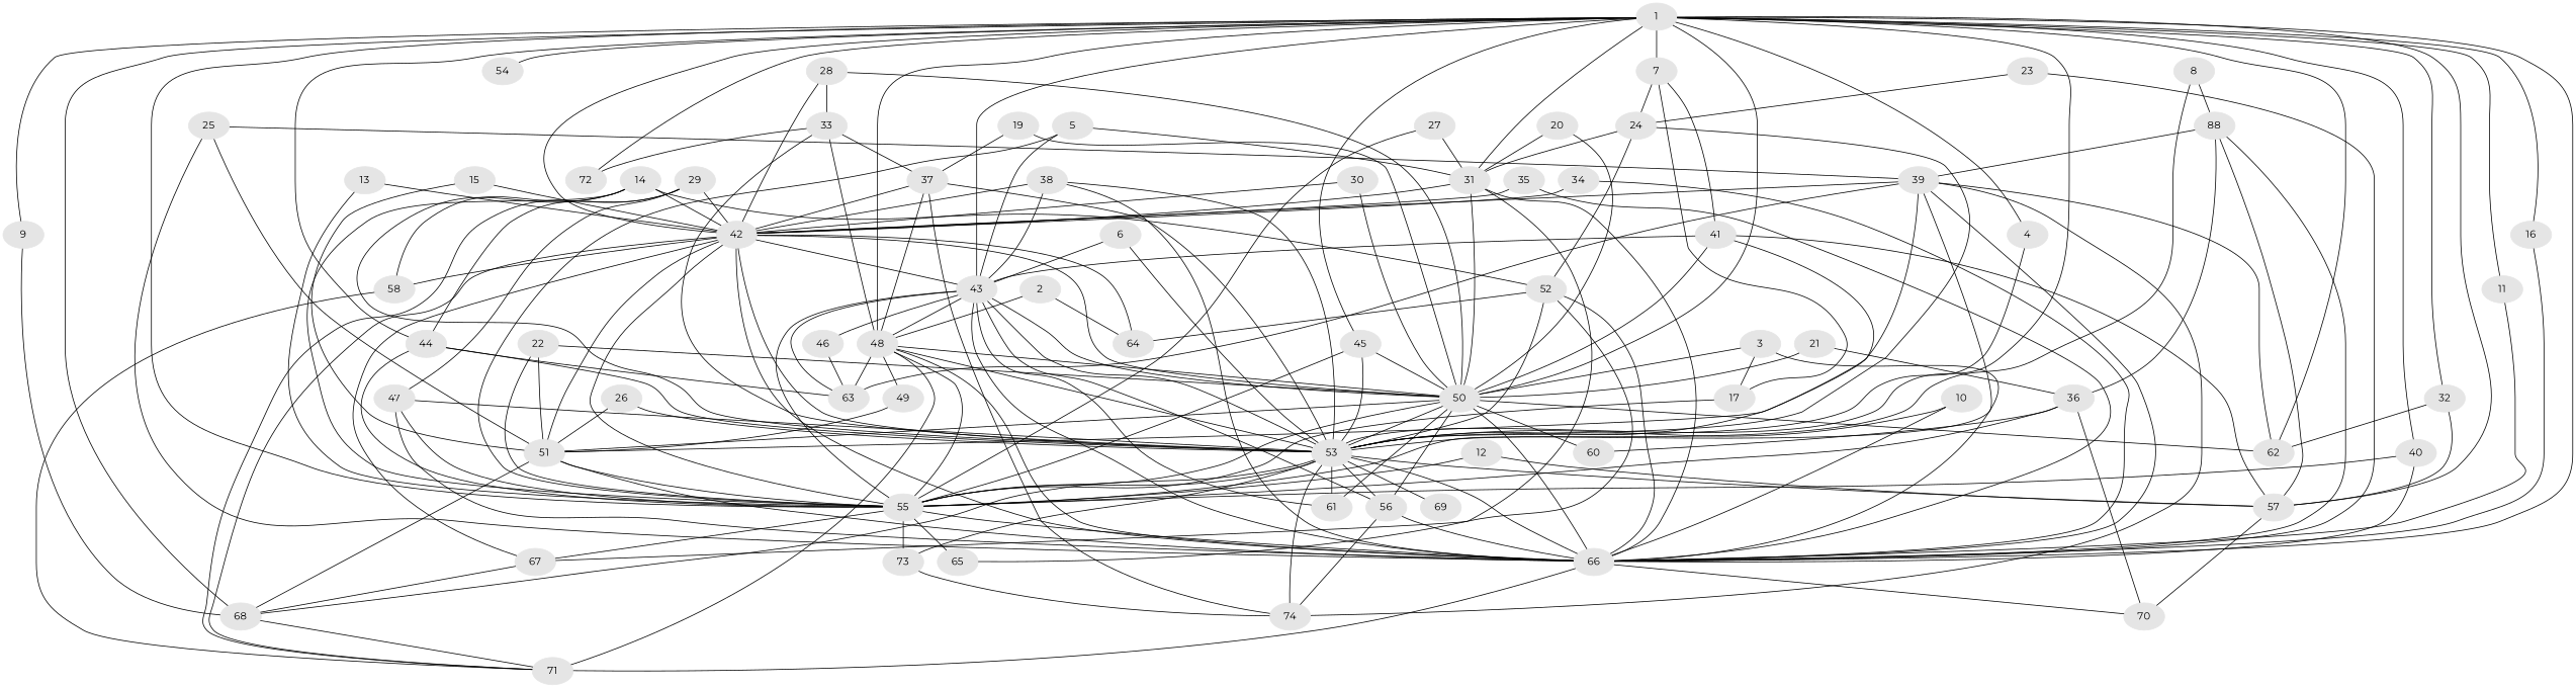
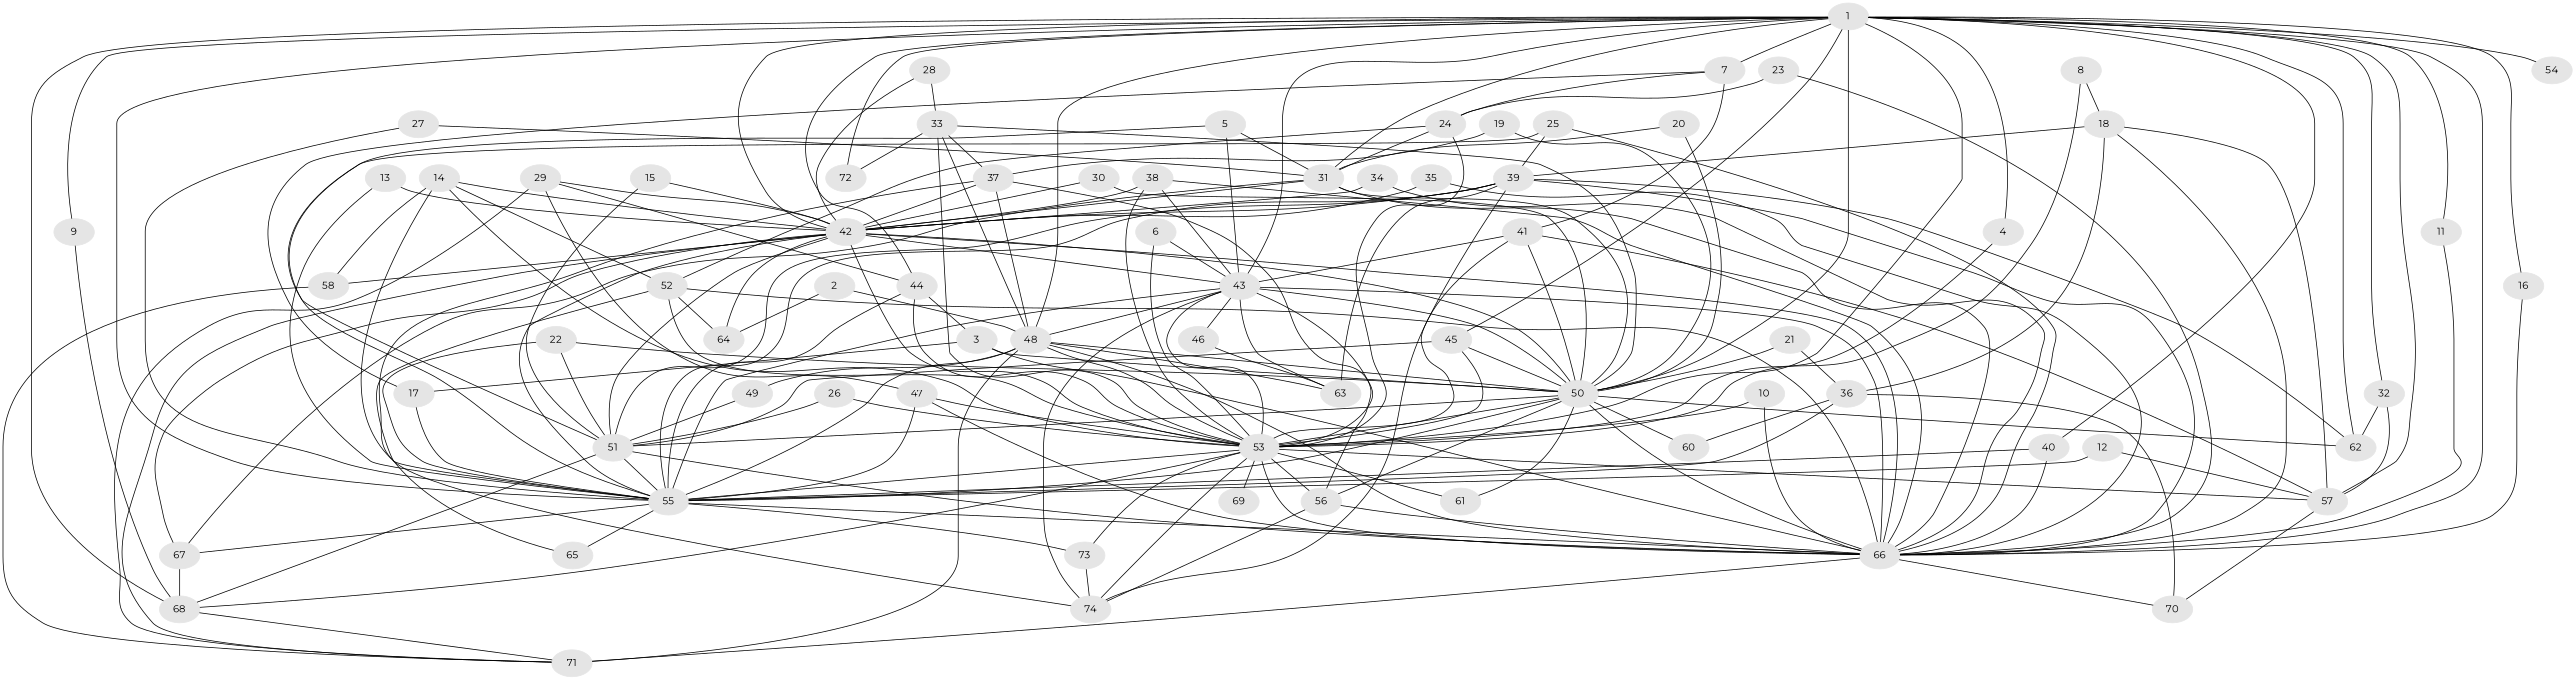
  graph {
    fontname=Montserrat
    node [color=gray90 fontname=Montserrat style=filled]
    edge [fontname=Montserrat weight=1.0]
    1
    4
    7
    9
    11
    16
    31
    32
    40
    42
    43
    44
    45
    48
    50
    53
    54
    55
    57
    62
    66
    68
    72
    17
    24
    41
    67
    64
    58
    51
    71
    74
    63
    46
    56
    49
    60
    61
    69
    73
    65
    70
    2
    3
    5
    6
    52
    8
-   18 [label=88]
+   18
    36
    39
    10
    12
    13
    14
    15
    19
    37
    20
    21
    22
    23
    25
    26
    27
    28
    33
    29
    47
    30
    34
    35
    38
    1 -- 4
    1 -- 7 [weight=2.0]
    1 -- 9
    1 -- 11
    1 -- 16
    1 -- 31
    1 -- 32
    1 -- 40
    1 -- 42 [weight=2.0]
    1 -- 43 [weight=3.0]
    1 -- 44
    1 -- 45
    1 -- 48 [weight=3.0]
    1 -- 50 [weight=2.0]
    1 -- 53 [weight=2.0]
    1 -- 54 [weight=2.0]
    1 -- 55 [weight=2.0]
    1 -- 57 [weight=2.0]
    1 -- 62
    1 -- 66 [weight=6.0]
    1 -- 68 [weight=2.0]
    1 -- 72
    4 -- 53
    7 -- 17
    7 -- 24
    7 -- 41
    9 -- 68
    11 -- 66
    16 -- 66
    31 -- 42
    31 -- 50
    31 -- 66
    31 -- 67
    32 -- 57
    32 -- 62
    40 -- 55
    40 -- 66
    42 -- 43
    42 -- 50
    42 -- 53
    42 -- 55
    42 -- 66 [weight=2.0]
    42 -- 67
    42 -- 64 [weight=2.0]
    42 -- 58
    42 -- 51
    42 -- 71
    43 -- 48
    43 -- 50
    43 -- 53
    43 -- 55
    43 -- 66 [weight=3.0]
-   43 -- 61
+   43 -- 74
    43 -- 63
    43 -- 46
    43 -- 56
    44 -- 53
    44 -- 55
-   44 -- 63
+   44 -- 3
    45 -- 50
    45 -- 53
-   45 -- 55
+   45 -- 51
    48 -- 50
    48 -- 53 [weight=2.0]
    48 -- 55 [weight=2.0]
    48 -- 66 [weight=2.0]
    48 -- 71 [weight=3.0]
    48 -- 63
    48 -- 49
    50 -- 53
    50 -- 55
    50 -- 62
    50 -- 66 [weight=2.0]
    50 -- 51
    50 -- 56
    50 -- 60
    50 -- 61
    53 -- 55
    53 -- 57
    53 -- 66 [weight=2.0]
    53 -- 68
    53 -- 74
    53 -- 56
    53 -- 61
    53 -- 69
    53 -- 73
    55 -- 66 [weight=2.0]
    55 -- 67
    55 -- 73
    55 -- 65
    57 -- 70
    66 -- 71
    66 -- 70
    68 -- 71
    17 -- 55
    24 -- 31
    24 -- 53
    24 -- 52
    41 -- 43
    41 -- 50 [weight=2.0]
    41 -- 53
    41 -- 57
    67 -- 68
    58 -- 71
    51 -- 55
    51 -- 66
    51 -- 68
    46 -- 63
    56 -- 66 [weight=2.0]
    56 -- 74
    49 -- 51
    73 -- 74
    2 -- 48
    2 -- 64
    3 -- 50
    3 -- 66
    3 -- 17
    5 -- 31
    5 -- 43
    5 -- 55
    6 -- 43
    6 -- 53
    52 -- 53
    52 -- 66 [weight=2.0]
    52 -- 64
    52 -- 65
    8 -- 53
    8 -- 18
    18 -- 57
    18 -- 66
    18 -- 36
    18 -- 39
    36 -- 55
    36 -- 60
    36 -- 70
    39 -- 42 [weight=2.0]
    39 -- 55
    39 -- 62
    39 -- 66
    39 -- 51
    39 -- 74
    39 -- 63
    10 -- 53
    10 -- 66
    12 -- 55
    12 -- 57
    13 -- 42
    13 -- 55
    14 -- 42
    14 -- 53
    14 -- 55
    14 -- 58
    14 -- 52
    15 -- 42
    15 -- 51
    19 -- 50
    19 -- 37
    37 -- 42
    37 -- 48
    37 -- 53
    37 -- 74
    20 -- 31
    20 -- 50
    21 -- 50
    21 -- 36
    22 -- 50
    22 -- 55
    22 -- 51
    23 -- 66
    23 -- 24
    25 -- 66
    25 -- 51
    25 -- 39
    26 -- 53
    26 -- 51
    27 -- 31
    27 -- 55
    28 -- 42
    28 -- 33
    33 -- 48
-   28 -- 50
+   33 -- 50
    33 -- 53
    33 -- 72
    33 -- 37
    29 -- 42
    29 -- 44
    29 -- 71
    29 -- 47
    47 -- 53
    47 -- 55
    47 -- 66
    30 -- 42 [weight=2.0]
    30 -- 50
    34 -- 42
    34 -- 66
    35 -- 42
    35 -- 66
    38 -- 42 [weight=2.0]
    38 -- 43
    38 -- 53
    38 -- 66
  }
